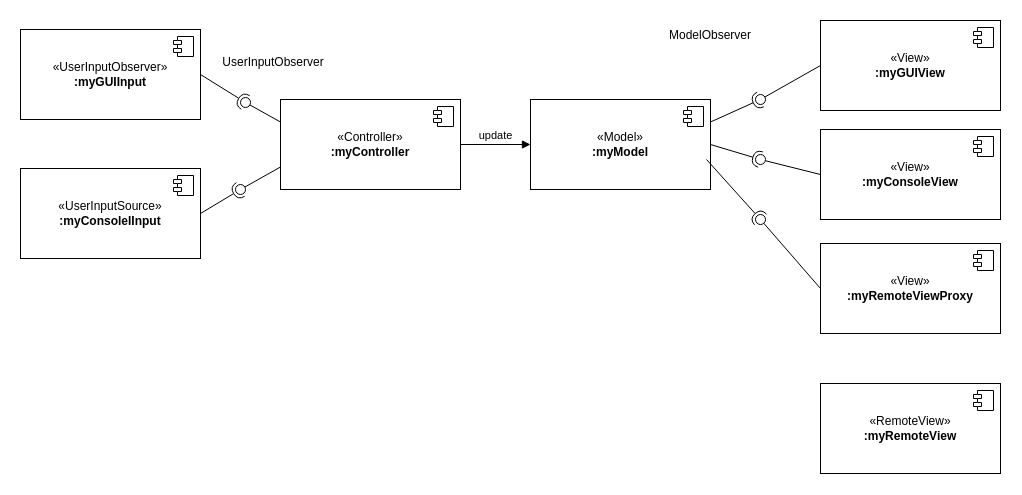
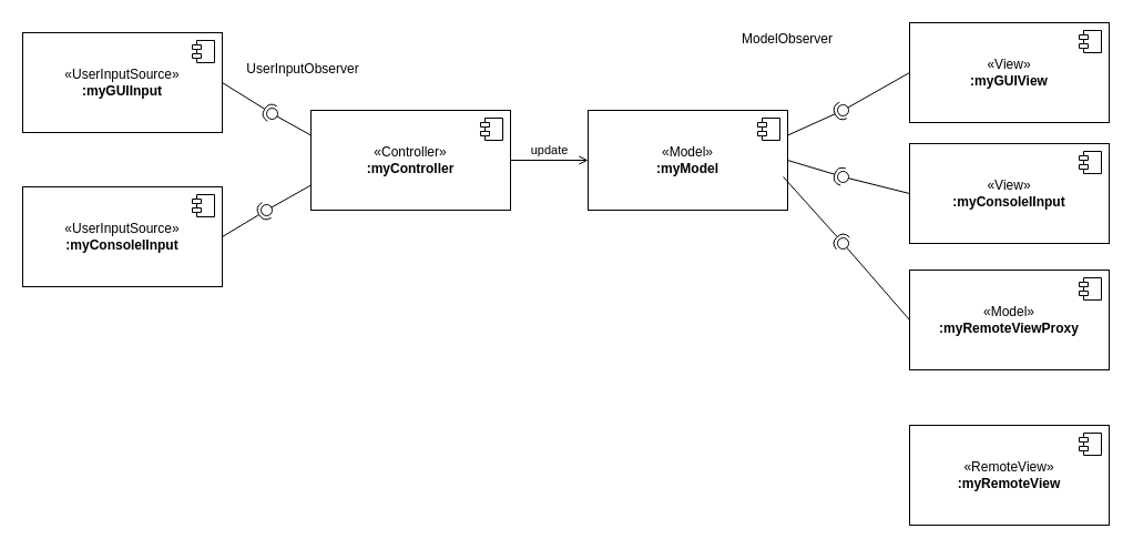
  <mxCell id="0" />
  <mxCell id="1" parent="0" />
  <mxCell id="2" value="«Controller»&lt;br&gt;&lt;b&gt;:myController&lt;/b&gt;" style="html=1;dropTarget=0;whiteSpace=wrap;" parent="1" vertex="1"><mxGeometry x="280" y="99" width="180" height="90" as="geometry" /></mxCell>
  <mxCell id="3" value="" style="shape=module;jettyWidth=8;jettyHeight=4;" parent="2" vertex="1"><mxGeometry x="1" width="20" height="20" relative="1" as="geometry"><mxPoint x="-27" y="7" as="offset" /></mxGeometry></mxCell>
  <mxCell id="4" value="«Model»&lt;br&gt;&lt;b&gt;:myModel&lt;/b&gt;" style="html=1;dropTarget=0;whiteSpace=wrap;" parent="1" vertex="1"><mxGeometry x="530" y="99" width="180" height="90" as="geometry" /></mxCell>
  <mxCell id="5" value="" style="shape=module;jettyWidth=8;jettyHeight=4;" parent="4" vertex="1"><mxGeometry x="1" width="20" height="20" relative="1" as="geometry"><mxPoint x="-27" y="7" as="offset" /></mxGeometry></mxCell>
- <mxCell id="6" value="«View»&lt;br&gt;&lt;b&gt;:myConsoleView&lt;/b&gt;" style="html=1;dropTarget=0;whiteSpace=wrap;" parent="1" vertex="1"><mxGeometry x="820" y="129" width="180" height="90" as="geometry" /></mxCell>
+ <mxCell id="6" value="«View»&lt;br&gt;&lt;b&gt;:myConsoleIInput&lt;/b&gt;" style="html=1;dropTarget=0;whiteSpace=wrap;" parent="1" vertex="1"><mxGeometry x="820" y="129" width="180" height="90" as="geometry" /></mxCell>
  <mxCell id="7" value="" style="shape=module;jettyWidth=8;jettyHeight=4;" parent="6" vertex="1"><mxGeometry x="1" width="20" height="20" relative="1" as="geometry"><mxPoint x="-27" y="7" as="offset" /></mxGeometry></mxCell>
- <mxCell id="8" value="«UserInputObserver»&lt;br&gt;&lt;b&gt;:myGUIInput&lt;/b&gt;" style="html=1;dropTarget=0;whiteSpace=wrap;" parent="1" vertex="1"><mxGeometry x="20" y="29" width="180" height="90" as="geometry" /></mxCell>
+ <mxCell id="8" value="«UserInputSource»&lt;br&gt;&lt;b&gt;:myGUIInput&lt;/b&gt;" style="html=1;dropTarget=0;whiteSpace=wrap;" parent="1" vertex="1"><mxGeometry x="20" y="29" width="180" height="90" as="geometry" /></mxCell>
  <mxCell id="9" value="" style="shape=module;jettyWidth=8;jettyHeight=4;" parent="8" vertex="1"><mxGeometry x="1" width="20" height="20" relative="1" as="geometry"><mxPoint x="-27" y="7" as="offset" /></mxGeometry></mxCell>
  <mxCell id="10" value="" style="rounded=0;orthogonalLoop=1;jettySize=auto;html=1;endArrow=halfCircle;endFill=0;endSize=6;strokeWidth=1;sketch=0;exitX=1;exitY=0.5;exitDx=0;exitDy=0;" parent="1" source="8" target="17" edge="1"><mxGeometry relative="1" as="geometry"><mxPoint x="488" y="125" as="sourcePoint" /></mxGeometry></mxCell>
  <mxCell id="11" style="edgeStyle=orthogonalEdgeStyle;rounded=0;orthogonalLoop=1;jettySize=auto;html=1;exitX=0;exitY=0.5;exitDx=0;exitDy=0;" parent="1" source="12" edge="1"><mxGeometry relative="1" as="geometry"><mxPoint x="30" y="213" as="targetPoint" /></mxGeometry></mxCell>
  <mxCell id="12" value="«UserInputSource»&lt;br&gt;&lt;b&gt;:myConsoleIInput&lt;/b&gt;" style="html=1;dropTarget=0;whiteSpace=wrap;" parent="1" vertex="1"><mxGeometry x="20" y="168" width="180" height="90" as="geometry" /></mxCell>
  <mxCell id="13" value="" style="shape=module;jettyWidth=8;jettyHeight=4;" parent="12" vertex="1"><mxGeometry x="1" width="20" height="20" relative="1" as="geometry"><mxPoint x="-27" y="7" as="offset" /></mxGeometry></mxCell>
  <mxCell id="14" value="" style="rounded=0;orthogonalLoop=1;jettySize=auto;html=1;endArrow=halfCircle;endFill=0;endSize=6;strokeWidth=1;sketch=0;exitX=1;exitY=0.5;exitDx=0;exitDy=0;" parent="1" source="12" edge="1"><mxGeometry relative="1" as="geometry"><mxPoint x="488" y="255" as="sourcePoint" /><mxPoint x="240" y="189" as="targetPoint" /></mxGeometry></mxCell>
  <mxCell id="15" value="" style="rounded=0;orthogonalLoop=1;jettySize=auto;html=1;endArrow=oval;endFill=0;sketch=0;sourcePerimeterSpacing=0;targetPerimeterSpacing=0;endSize=10;exitX=0;exitY=0.75;exitDx=0;exitDy=0;" parent="1" source="2" edge="1"><mxGeometry relative="1" as="geometry"><mxPoint x="447" y="175" as="sourcePoint" /><mxPoint x="240" y="189" as="targetPoint" /></mxGeometry></mxCell>
  <mxCell id="16" value="" style="rounded=0;orthogonalLoop=1;jettySize=auto;html=1;endArrow=oval;endFill=0;sketch=0;sourcePerimeterSpacing=0;targetPerimeterSpacing=0;endSize=10;exitX=0;exitY=0.25;exitDx=0;exitDy=0;" parent="1" source="2" target="17" edge="1"><mxGeometry relative="1" as="geometry"><mxPoint x="267" y="130" as="sourcePoint" /><mxPoint x="240" y="99" as="targetPoint" /></mxGeometry></mxCell>
  <mxCell id="17" value="" style="ellipse;whiteSpace=wrap;html=1;align=center;aspect=fixed;fillColor=none;strokeColor=none;resizable=0;perimeter=centerPerimeter;rotatable=0;allowArrows=0;points=[];outlineConnect=1;" parent="1" vertex="1"><mxGeometry x="240" y="97" width="10" height="10" as="geometry" /></mxCell>
  <mxCell id="18" value="" style="rounded=0;orthogonalLoop=1;jettySize=auto;html=1;endArrow=halfCircle;endFill=0;endSize=6;strokeWidth=1;sketch=0;exitX=1;exitY=0.5;exitDx=0;exitDy=0;" parent="1" source="4" edge="1"><mxGeometry relative="1" as="geometry"><mxPoint x="780" y="137" as="sourcePoint" /><mxPoint x="760" y="159" as="targetPoint" /></mxGeometry></mxCell>
  <mxCell id="19" value="" style="rounded=0;orthogonalLoop=1;jettySize=auto;html=1;endArrow=oval;endFill=0;sketch=0;sourcePerimeterSpacing=0;targetPerimeterSpacing=0;endSize=10;exitX=0;exitY=0.5;exitDx=0;exitDy=0;" parent="1" source="6" edge="1"><mxGeometry relative="1" as="geometry"><mxPoint x="770" y="159" as="sourcePoint" /><mxPoint x="760" y="159" as="targetPoint" /></mxGeometry></mxCell>
  <mxCell id="20" value="«View»&lt;br&gt;&lt;b&gt;:myGUIView&lt;/b&gt;" style="html=1;dropTarget=0;whiteSpace=wrap;" parent="1" vertex="1"><mxGeometry x="820" y="20" width="180" height="90" as="geometry" /></mxCell>
  <mxCell id="21" value="" style="shape=module;jettyWidth=8;jettyHeight=4;" parent="20" vertex="1"><mxGeometry x="1" width="20" height="20" relative="1" as="geometry"><mxPoint x="-27" y="7" as="offset" /></mxGeometry></mxCell>
  <mxCell id="22" value="" style="rounded=0;orthogonalLoop=1;jettySize=auto;html=1;endArrow=halfCircle;endFill=0;endSize=6;strokeWidth=1;sketch=0;exitX=1;exitY=0.25;exitDx=0;exitDy=0;" parent="1" source="4" edge="1"><mxGeometry relative="1" as="geometry"><mxPoint x="780" y="-11" as="sourcePoint" /><mxPoint x="760" y="99" as="targetPoint" /></mxGeometry></mxCell>
  <mxCell id="23" value="" style="rounded=0;orthogonalLoop=1;jettySize=auto;html=1;endArrow=oval;endFill=0;sketch=0;sourcePerimeterSpacing=0;targetPerimeterSpacing=0;endSize=10;exitX=0;exitY=0.5;exitDx=0;exitDy=0;" parent="1" source="20" edge="1"><mxGeometry relative="1" as="geometry"><mxPoint x="750" y="-11" as="sourcePoint" /><mxPoint x="760" y="99" as="targetPoint" /></mxGeometry></mxCell>
  <mxCell id="24" value="" style="ellipse;whiteSpace=wrap;html=1;align=center;aspect=fixed;fillColor=none;strokeColor=none;resizable=0;perimeter=centerPerimeter;rotatable=0;allowArrows=0;points=[];outlineConnect=1;" parent="1" vertex="1"><mxGeometry x="485" y="119" width="10" height="10" as="geometry" /></mxCell>
  <mxCell id="25" value="ModelObserver" style="text;strokeColor=none;align=center;fillColor=none;html=1;verticalAlign=middle;whiteSpace=wrap;rounded=0;" parent="1" vertex="1"><mxGeometry x="680" y="21" width="60" height="28" as="geometry" /></mxCell>
  <mxCell id="26" value="UserInputObserver" style="text;strokeColor=none;align=center;fillColor=none;html=1;verticalAlign=middle;whiteSpace=wrap;rounded=0;" parent="1" vertex="1"><mxGeometry x="243" y="48" width="60" height="28" as="geometry" /></mxCell>
- <mxCell id="27" value="update" style="html=1;verticalAlign=bottom;endArrow=block;curved=0;rounded=0;exitX=1;exitY=0.5;exitDx=0;exitDy=0;entryX=0;entryY=0.5;entryDx=0;entryDy=0;" parent="1" source="2" target="4" edge="1"><mxGeometry width="80" relative="1" as="geometry"><mxPoint x="480" y="129" as="sourcePoint" /><mxPoint x="560" y="129" as="targetPoint" /></mxGeometry></mxCell>
- <mxCell id="28" value="«View»&lt;br&gt;&lt;b&gt;:myRemoteViewProxy&lt;/b&gt;" style="html=1;dropTarget=0;whiteSpace=wrap;" vertex="1" parent="1"><mxGeometry x="820" y="243" width="180" height="90" as="geometry" /></mxCell>
+ <mxCell id="27" value="update" style="html=1;verticalAlign=bottom;endArrow=open;curved=0;rounded=0;exitX=1;exitY=0.5;exitDx=0;exitDy=0;entryX=0;entryY=0.5;entryDx=0;entryDy=0;" parent="1" source="2" target="4" edge="1"><mxGeometry width="80" relative="1" as="geometry"><mxPoint x="480" y="129" as="sourcePoint" /><mxPoint x="560" y="129" as="targetPoint" /></mxGeometry></mxCell>
+ <mxCell id="28" value="«Model»&lt;br&gt;&lt;b&gt;:myRemoteViewProxy&lt;/b&gt;" style="html=1;dropTarget=0;whiteSpace=wrap;" vertex="1" parent="1"><mxGeometry x="820" y="243" width="180" height="90" as="geometry" /></mxCell>
  <mxCell id="29" value="" style="shape=module;jettyWidth=8;jettyHeight=4;" vertex="1" parent="28"><mxGeometry x="1" width="20" height="20" relative="1" as="geometry"><mxPoint x="-27" y="7" as="offset" /></mxGeometry></mxCell>
  <mxCell id="30" value="«RemoteView»&lt;br&gt;&lt;b&gt;:myRemoteView&lt;/b&gt;" style="html=1;dropTarget=0;whiteSpace=wrap;" vertex="1" parent="1"><mxGeometry x="820" y="383" width="180" height="90" as="geometry" /></mxCell>
  <mxCell id="31" value="" style="shape=module;jettyWidth=8;jettyHeight=4;" vertex="1" parent="30"><mxGeometry x="1" width="20" height="20" relative="1" as="geometry"><mxPoint x="-27" y="7" as="offset" /></mxGeometry></mxCell>
  <mxCell id="32" value="" style="rounded=0;orthogonalLoop=1;jettySize=auto;html=1;endArrow=halfCircle;endFill=0;endSize=6;strokeWidth=1;sketch=0;exitX=0.978;exitY=0.667;exitDx=0;exitDy=0;exitPerimeter=0;" edge="1" parent="1" source="4"><mxGeometry relative="1" as="geometry"><mxPoint x="720" y="288" as="sourcePoint" /><mxPoint x="760" y="219" as="targetPoint" /></mxGeometry></mxCell>
  <mxCell id="33" value="" style="rounded=0;orthogonalLoop=1;jettySize=auto;html=1;endArrow=oval;endFill=0;sketch=0;sourcePerimeterSpacing=0;targetPerimeterSpacing=0;endSize=10;exitX=0;exitY=0.5;exitDx=0;exitDy=0;" edge="1" parent="1" source="28"><mxGeometry relative="1" as="geometry"><mxPoint x="950" y="414" as="sourcePoint" /><mxPoint x="760" y="219" as="targetPoint" /></mxGeometry></mxCell>
  <mxCell id="34" value="" style="ellipse;whiteSpace=wrap;html=1;align=center;aspect=fixed;fillColor=none;strokeColor=none;resizable=0;perimeter=centerPerimeter;rotatable=0;allowArrows=0;points=[];outlineConnect=1;" vertex="1" parent="1"><mxGeometry x="965" y="409" width="10" height="10" as="geometry" /></mxCell>
